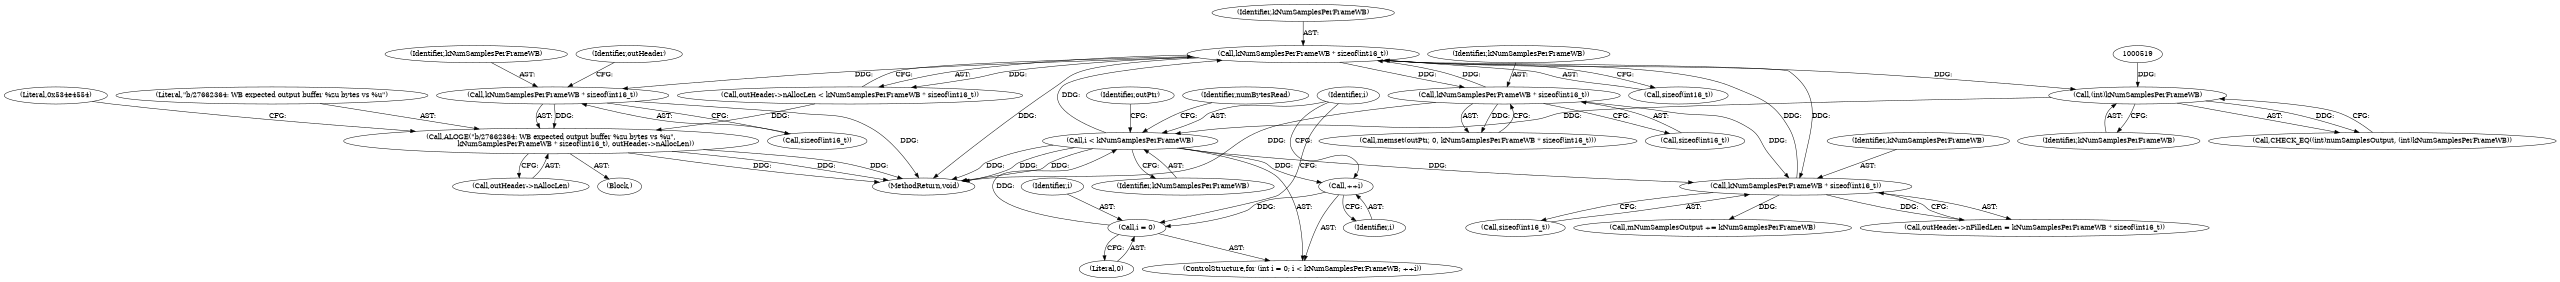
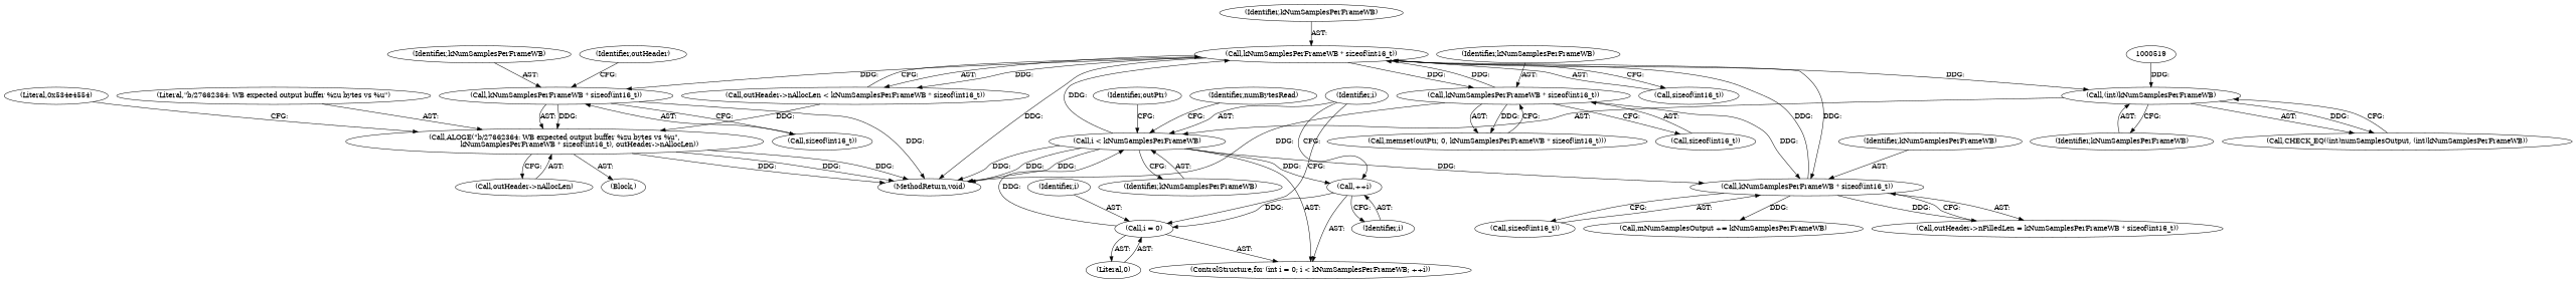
  digraph {
    n1 [label="(Call,kNumSamplesPerFrameWB * sizeof(int16_t))"]
    n2 [label="(Call,ALOGE(\"b/27662364: WB expected output buffer %zu bytes vs %u\",\n                       kNumSamplesPerFrameWB * sizeof(int16_t), outHeader->nAllocLen))"]
    n3 [label="(MethodReturn,void)"]
    n4 [label="(Call,sizeof(int16_t))"]
    n5 [label="(Call,outHeader->nAllocLen)"]
    n6 [label="(Block,)"]
    n7 [label="(Call,kNumSamplesPerFrameWB * sizeof(int16_t))"]
    n8 [label="(Call,(int)kNumSamplesPerFrameWB)"]
    n9 [label="(Call,kNumSamplesPerFrameWB * sizeof(int16_t))"]
    n10 [label="(Call,kNumSamplesPerFrameWB * sizeof(int16_t))"]
    n11 [label="(Call,sizeof(int16_t))"]
    n12 [label="(Call,outHeader->nAllocLen < kNumSamplesPerFrameWB * sizeof(int16_t))"]
    n13 [label="(Call,i < kNumSamplesPerFrameWB)"]
    n14 [label="(Call,CHECK_EQ((int)numSamplesOutput, (int)kNumSamplesPerFrameWB))"]
    n15 [label="(Identifier,kNumSamplesPerFrameWB)"]
    n16 [label="(Call,sizeof(int16_t))"]
    n17 [label="(Call,memset(outPtr, 0, kNumSamplesPerFrameWB * sizeof(int16_t)))"]
    n18 [label="(Call,outHeader->nFilledLen = kNumSamplesPerFrameWB * sizeof(int16_t))"]
    n19 [label="(Call,sizeof(int16_t))"]
    n20 [label="(Call,mNumSamplesOutput += kNumSamplesPerFrameWB)"]
    n21 [label="(Call,++i)"]
    n22 [label="(Identifier,kNumSamplesPerFrameWB)"]
    n23 [label="(ControlStructure,for (int i = 0; i < kNumSamplesPerFrameWB; ++i))"]
    n24 [label="(Call,i = 0)"]
    n25 [label="(Identifier,i)"]
    n26 [label="(Literal,0)"]
    n27 [label="(Identifier,kNumSamplesPerFrameWB)"]
    n28 [label="(Literal,0x534e4554)"]
    n29 [label="(Identifier,kNumSamplesPerFrameWB)"]
    n30 [label="(Identifier,outPtr)"]
    n31 [label="(Identifier,i)"]
    n32 [label="(Identifier,outHeader)"]
    n33 [label="(Literal,\"b/27662364: WB expected output buffer %zu bytes vs %u\")"]
    n34 [label="(Identifier,i)"]
    n35 [label="(Identifier,kNumSamplesPerFrameWB)"]
    n36 [label="(Identifier,numBytesRead)"]
    n37 [label="(Identifier,kNumSamplesPerFrameWB)"]
    1000519
    n1 -> n2 [label="AST: "]
    n1 -> n2 [label="DDG: "]
    n1 -> n3 [label="DDG: "]
    n1 -> n4 [label="CFG: "]
    n2 -> n3 [label="DDG: "]
    n2 -> n3 [label="DDG: "]
    n2 -> n3 [label="DDG: "]
    n2 -> n5 [label="CFG: "]
    n2 -> n6 [label="AST: "]
    n4 -> n1 [label="AST: "]
    n5 -> n2 [label="AST: "]
    n7 -> n1 [label="DDG: "]
    n7 -> n3 [label="DDG: "]
    n7 -> n8 [label="DDG: "]
    n7 -> n9 [label="DDG: "]
    n7 -> n10 [label="DDG: "]
    n7 -> n11 [label="CFG: "]
    n7 -> n12 [label="AST: "]
    n7 -> n12 [label="DDG: "]
-   n8 -> n13 [label="DDG: "]
+   n8 -> n13 [label="AST: "]
    n8 -> n14 [label="AST: "]
    n8 -> n14 [label="DDG: "]
    n8 -> n15 [label="CFG: "]
    n9 -> n3 [label="DDG: "]
    n9 -> n7 [label="DDG: "]
    n9 -> n10 [label="DDG: "]
    n9 -> n16 [label="CFG: "]
    n9 -> n17 [label="AST: "]
    n9 -> n17 [label="DDG: "]
    n10 -> n7 [label="DDG: "]
    n10 -> n18 [label="AST: "]
    n10 -> n18 [label="DDG: "]
    n10 -> n19 [label="CFG: "]
    n10 -> n20 [label="DDG: "]
    n11 -> n7 [label="AST: "]
    n12 -> n2 [label="DDG: "]
    n12 -> n7 [label="CFG: "]
    n13 -> n3 [label="DDG: "]
    n13 -> n3 [label="DDG: "]
    n13 -> n3 [label="DDG: "]
    n13 -> n7 [label="DDG: "]
    n13 -> n10 [label="DDG: "]
    n13 -> n21 [label="DDG: "]
    n13 -> n22 [label="CFG: "]
    n13 -> n23 [label="AST: "]
    n14 -> n8 [label="CFG: "]
    n15 -> n8 [label="AST: "]
    n16 -> n9 [label="AST: "]
    n17 -> n9 [label="CFG: "]
    n18 -> n10 [label="CFG: "]
    n19 -> n10 [label="AST: "]
    n21 -> n23 [label="AST: "]
    n21 -> n24 [label="DDG: "]
    n21 -> n25 [label="CFG: "]
    n22 -> n13 [label="AST: "]
    n24 -> n13 [label="DDG: "]
    n24 -> n23 [label="AST: "]
-   n24 -> n26 [label="CFG: "]
+   n24 -> n26 [label="AST: "]
    n25 -> n21 [label="AST: "]
    n26 -> n24 [label="AST: "]
    n27 -> n1 [label="AST: "]
    n28 -> n2 [label="CFG: "]
    n29 -> n9 [label="AST: "]
    n30 -> n13 [label="CFG: "]
    n31 -> n13 [label="AST: "]
    n31 -> n21 [label="CFG: "]
    n31 -> n24 [label="CFG: "]
    n32 -> n1 [label="CFG: "]
    n33 -> n2 [label="AST: "]
    n34 -> n24 [label="AST: "]
    n35 -> n7 [label="AST: "]
    n36 -> n13 [label="CFG: "]
    n37 -> n10 [label="AST: "]
    1000519 -> n8 [label="DDG: "]
  }
